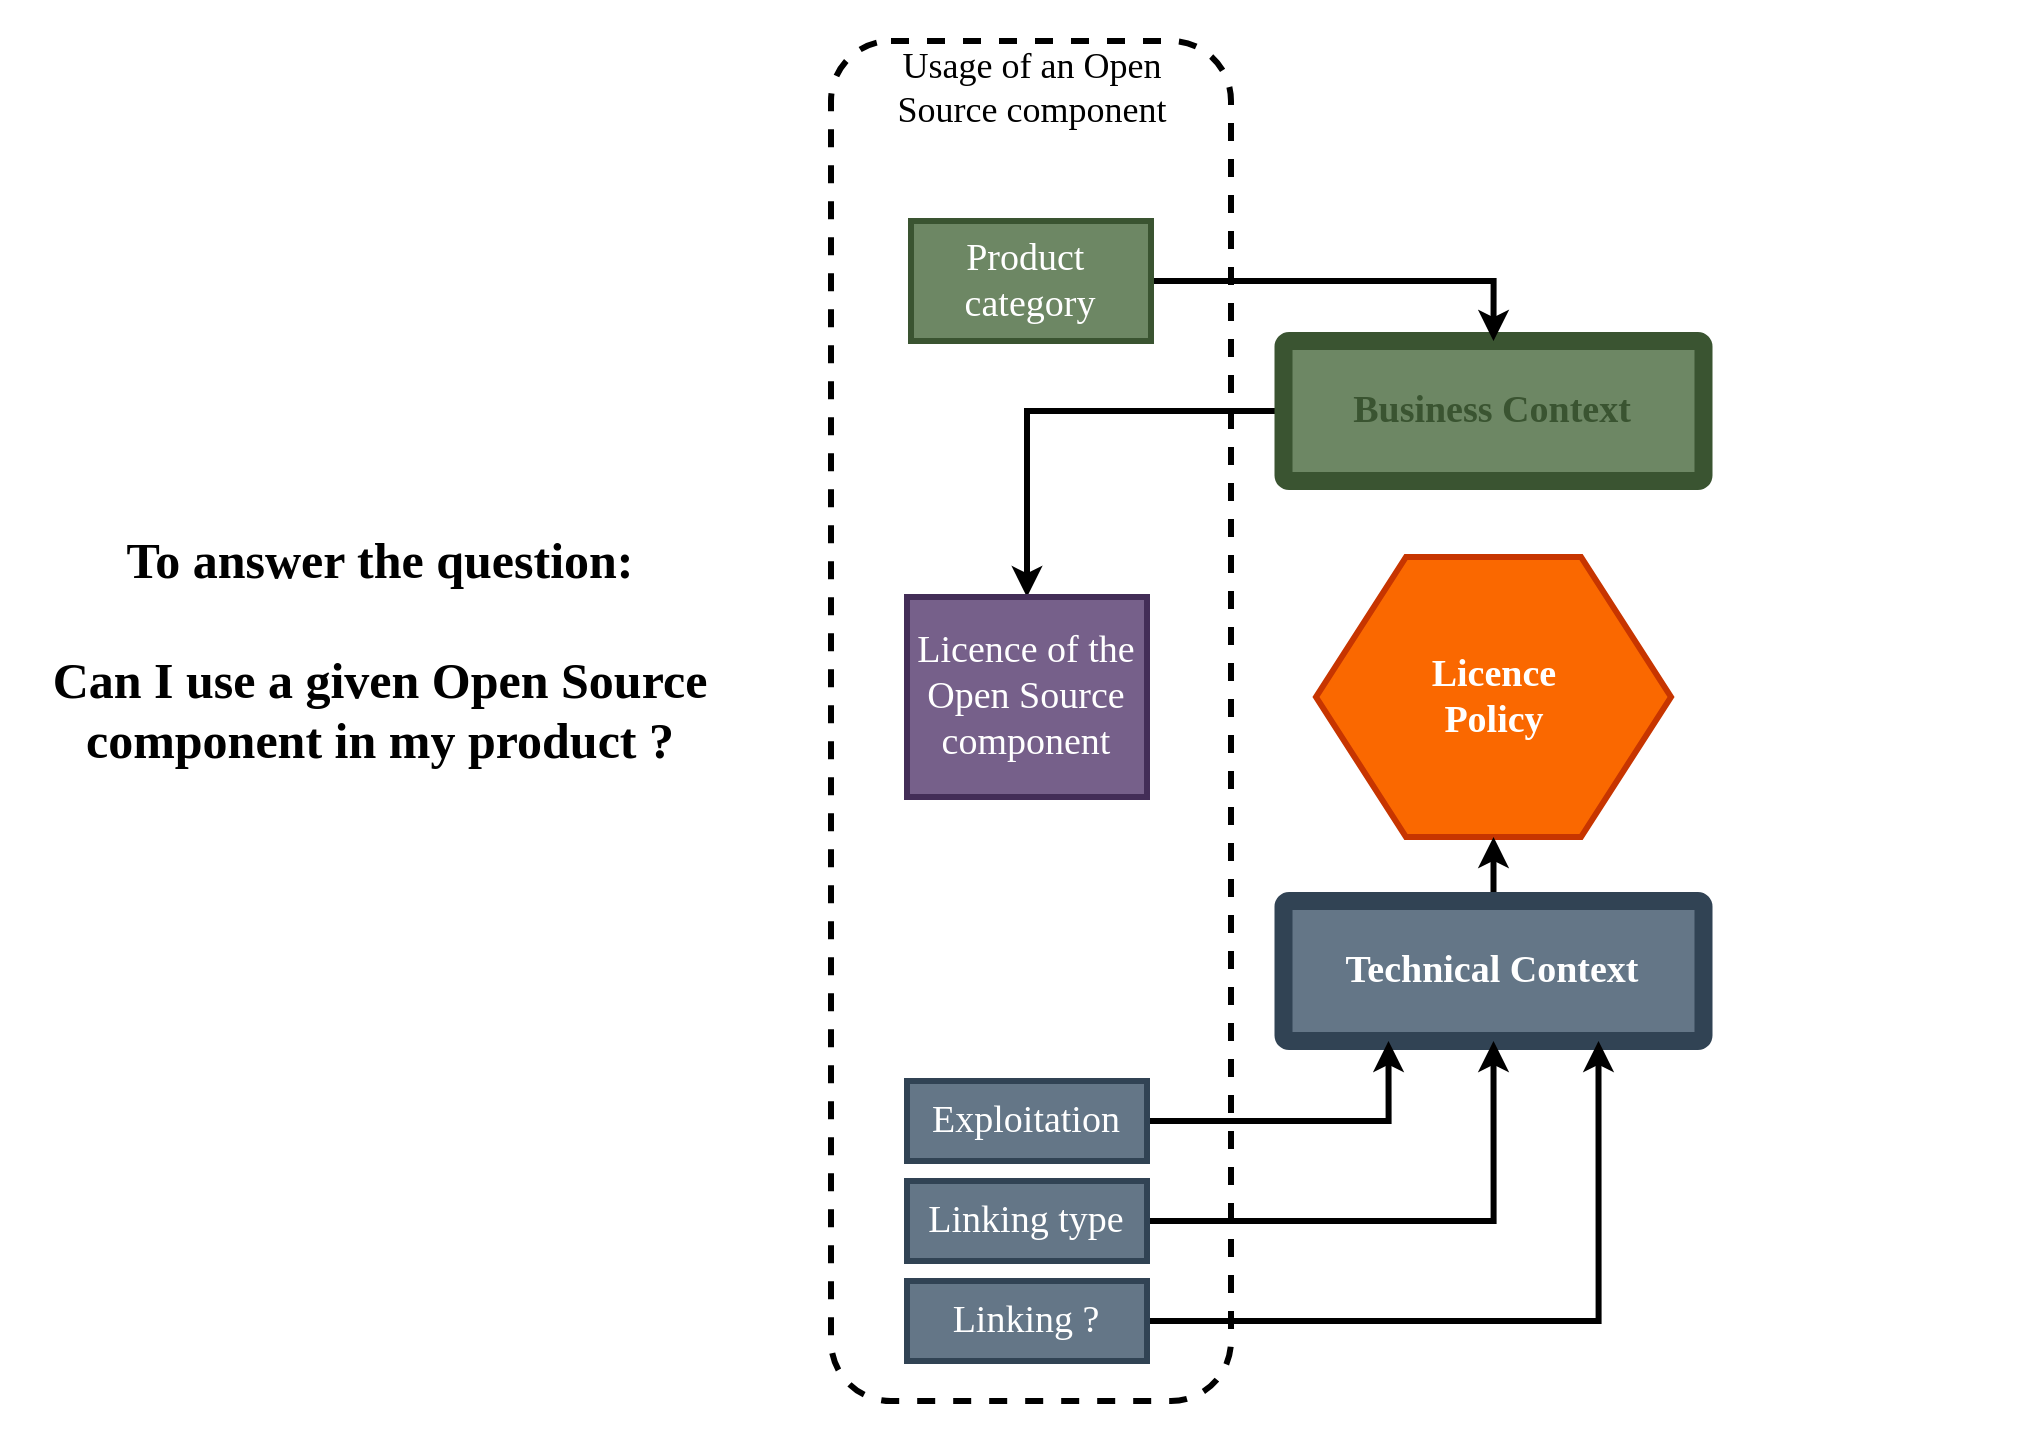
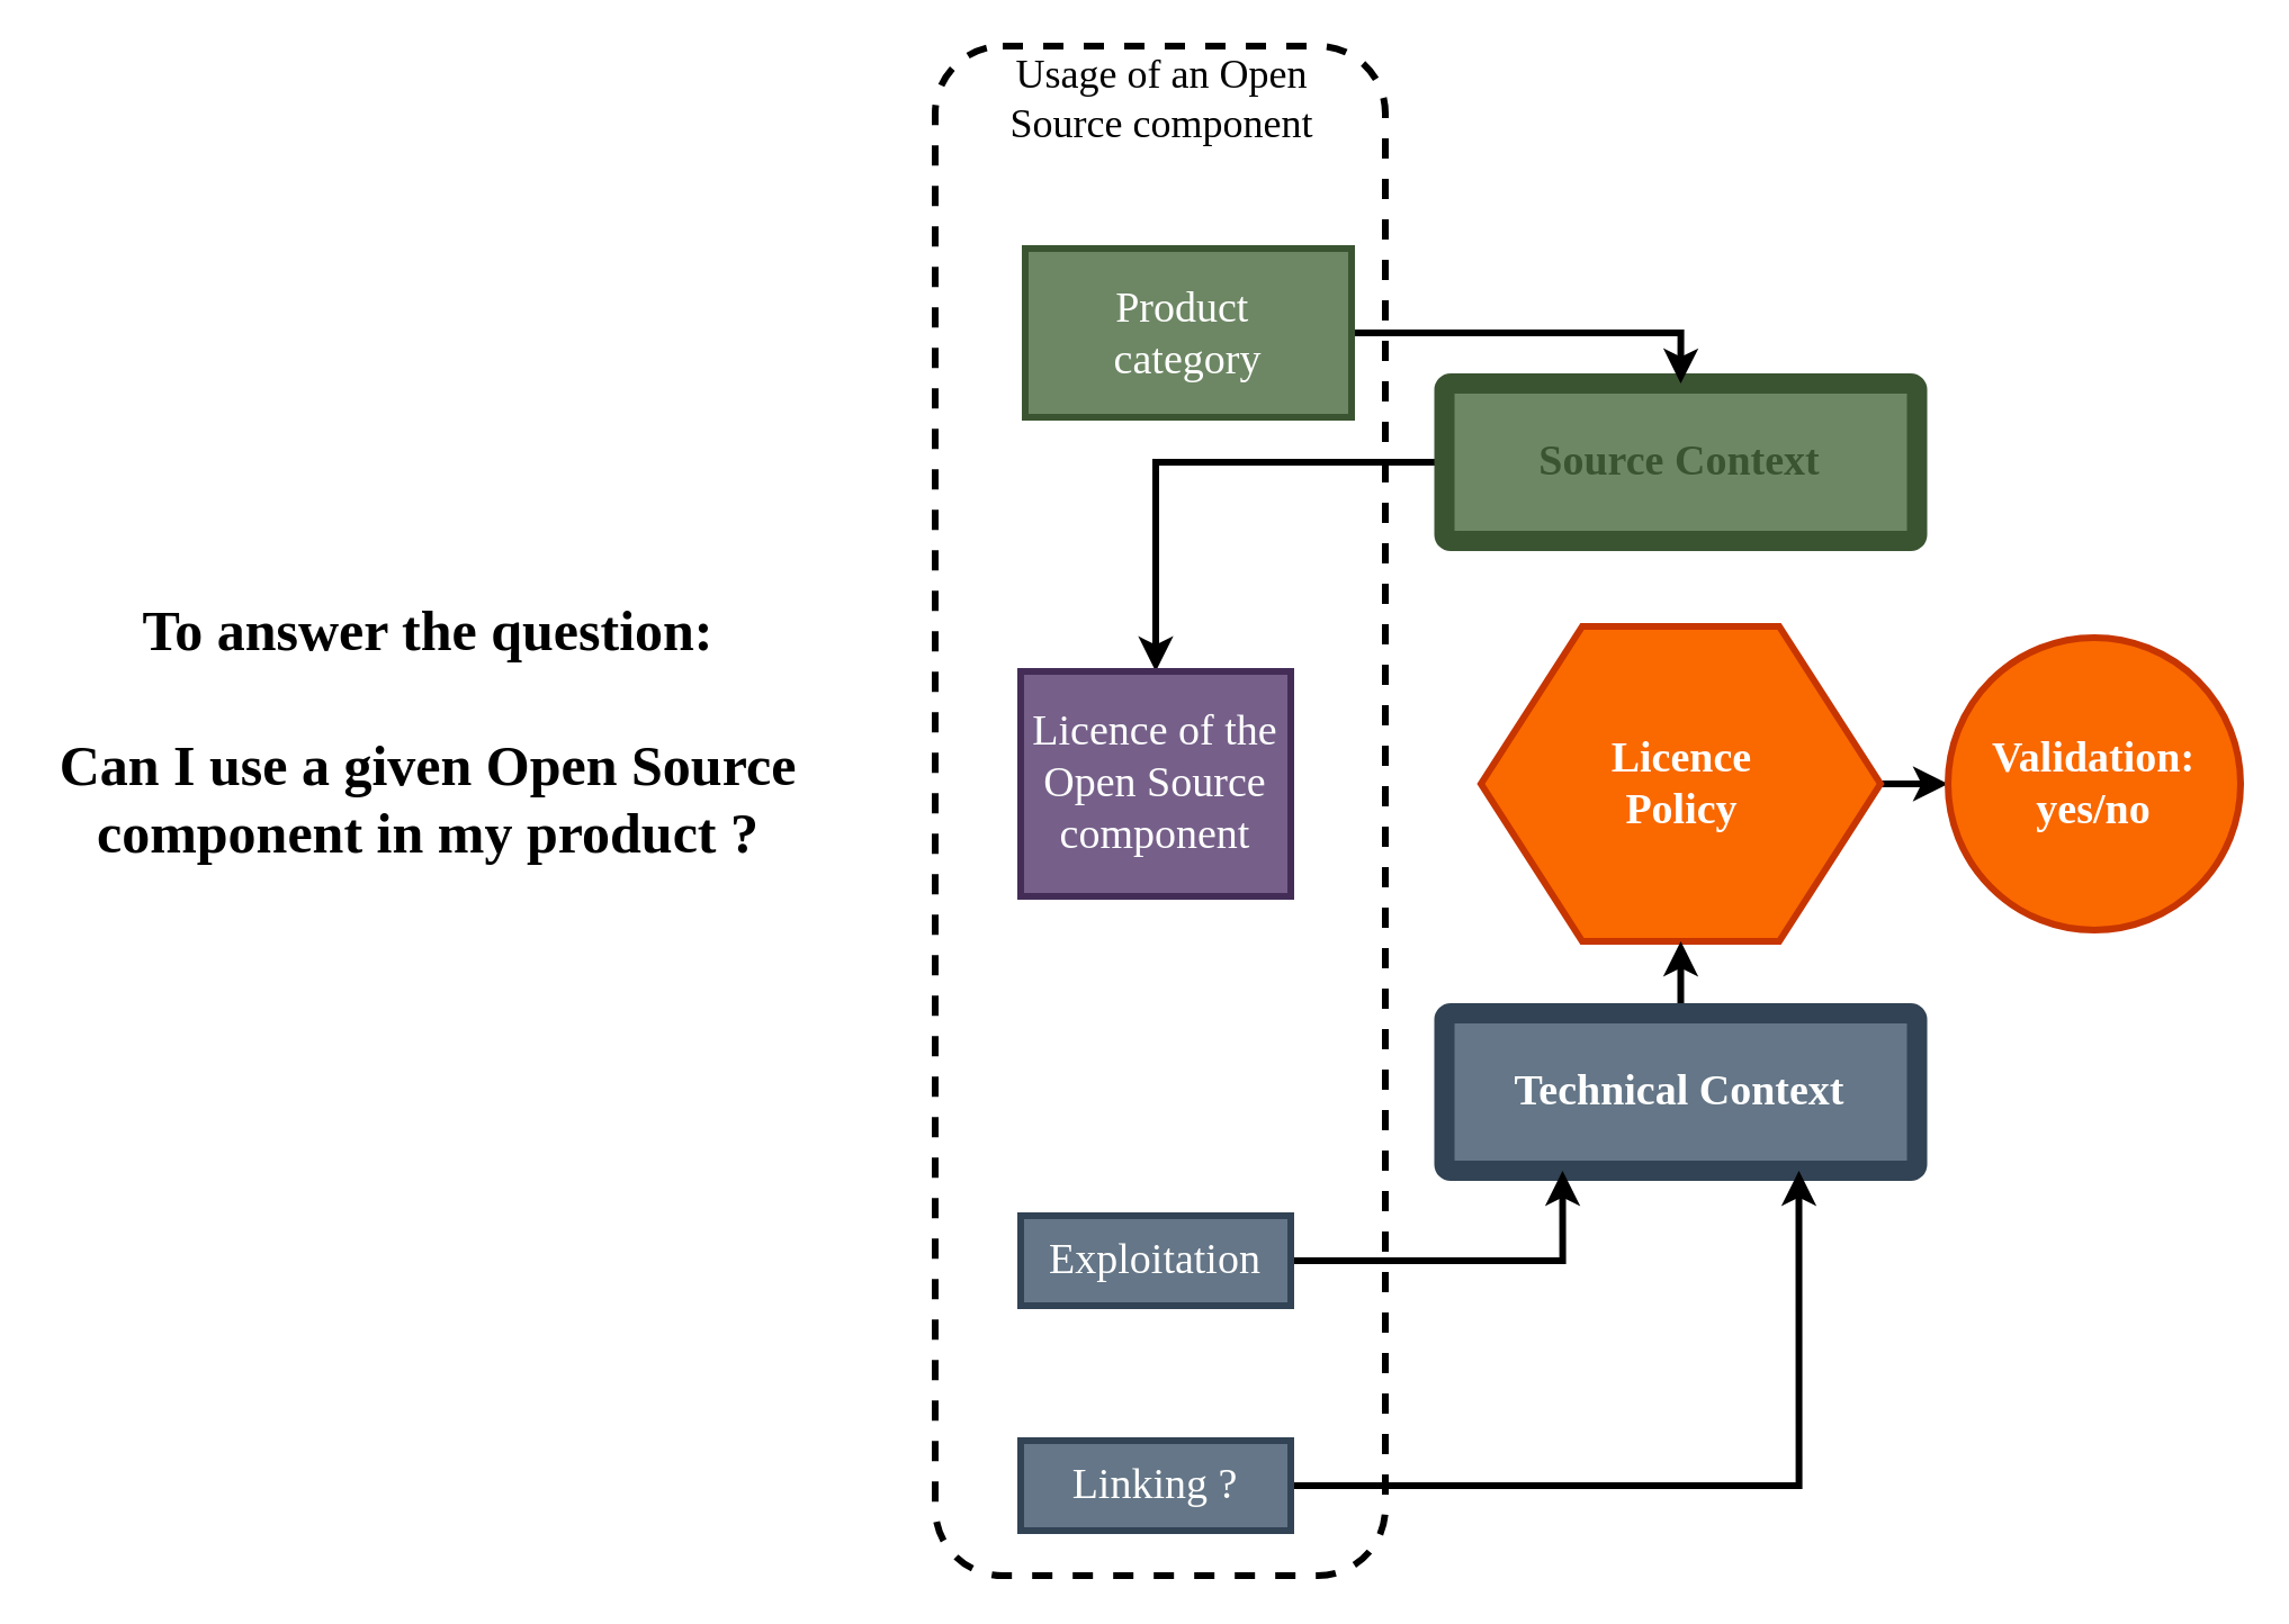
  <mxCell id="0" />
  <mxCell id="1" parent="0" />
  <mxCell id="2" value="" style="rounded=1;whiteSpace=wrap;html=1;strokeWidth=3;fontFamily=Ubuntu;fontSize=19;fontColor=#FFFFFF;fillColor=none;dashed=1;" parent="1" vertex="1"><mxGeometry x="415" y="20" width="200" height="680" as="geometry" /></mxCell>
  <mxCell id="3" style="edgeStyle=orthogonalEdgeStyle;rounded=0;orthogonalLoop=1;jettySize=auto;html=1;fontFamily=Ubuntu;fontSize=19;fontColor=#FFFFFF;strokeWidth=3;" parent="1" source="4" target="17" edge="1"><mxGeometry relative="1" as="geometry" /></mxCell>
- <mxCell id="4" value="Business Context" style="rounded=1;whiteSpace=wrap;html=1;arcSize=4;fillColor=#6d8764;fontColor=#3A5431;strokeColor=#3A5431;strokeWidth=9;fontFamily=Ubuntu;fontSize=19;fontStyle=1" parent="1" vertex="1"><mxGeometry x="641.25" y="170" width="210" height="70" as="geometry" /></mxCell>
+ <mxCell id="4" value="Source Context" style="rounded=1;whiteSpace=wrap;html=1;arcSize=4;fillColor=#6d8764;fontColor=#3A5431;strokeColor=#3A5431;strokeWidth=9;fontFamily=Ubuntu;fontSize=19;fontStyle=1" parent="1" vertex="1"><mxGeometry x="641.25" y="170" width="210" height="70" as="geometry" /></mxCell>
  <mxCell id="5" style="edgeStyle=orthogonalEdgeStyle;rounded=0;orthogonalLoop=1;jettySize=auto;html=1;exitX=1;exitY=0.5;exitDx=0;exitDy=0;entryX=0.5;entryY=0;entryDx=0;entryDy=0;fontFamily=Ubuntu;fontSize=19;fontColor=#FFFFFF;strokeWidth=3;" parent="1" source="6" target="4" edge="1"><mxGeometry relative="1" as="geometry" /></mxCell>
- <mxCell id="6" value="Product&amp;nbsp;&lt;br&gt;category" style="rounded=0;whiteSpace=wrap;html=1;strokeWidth=3;fontFamily=Ubuntu;fontSize=19;fontColor=#ffffff;fillColor=#6d8764;strokeColor=#3A5431;" parent="1" vertex="1"><mxGeometry x="455" y="110" width="120" height="60" as="geometry" /></mxCell>
+ <mxCell id="6" value="Product&amp;nbsp;&lt;br&gt;category" style="rounded=0;whiteSpace=wrap;html=1;strokeWidth=3;fontFamily=Ubuntu;fontSize=19;fontColor=#ffffff;fillColor=#6d8764;strokeColor=#3A5431;" parent="1" vertex="1"><mxGeometry x="455" y="110" width="145" height="75" as="geometry" /></mxCell>
+ <mxCell id="7" value="" style="edgeStyle=orthogonalEdgeStyle;rounded=0;orthogonalLoop=1;jettySize=auto;html=1;fontFamily=Ubuntu;fontSize=19;fontColor=#FFFFFF;strokeWidth=3;" parent="1" source="8" target="18" edge="1"><mxGeometry relative="1" as="geometry" /></mxCell>
  <mxCell id="8" value="Licence&lt;br&gt;Policy" style="shape=hexagon;perimeter=hexagonPerimeter2;whiteSpace=wrap;html=1;fixedSize=1;strokeWidth=3;fontFamily=Ubuntu;fontSize=19;fontColor=#FFFFFF;size=45;fillColor=#fa6800;strokeColor=#C73500;fontStyle=1" parent="1" vertex="1"><mxGeometry x="657.5" y="278" width="177.5" height="140" as="geometry" /></mxCell>
  <mxCell id="9" style="edgeStyle=orthogonalEdgeStyle;rounded=0;orthogonalLoop=1;jettySize=auto;html=1;exitX=0.5;exitY=0;exitDx=0;exitDy=0;entryX=0.5;entryY=1;entryDx=0;entryDy=0;fontFamily=Ubuntu;fontSize=19;fontColor=#FFFFFF;strokeWidth=3;" parent="1" source="10" target="8" edge="1"><mxGeometry relative="1" as="geometry" /></mxCell>
  <mxCell id="10" value="Technical Context" style="rounded=1;whiteSpace=wrap;html=1;arcSize=4;fillColor=#647687;fontColor=#ffffff;strokeColor=#314354;strokeWidth=9;fontFamily=Ubuntu;fontSize=19;fontStyle=1" parent="1" vertex="1"><mxGeometry x="641.25" y="450" width="210" height="70" as="geometry" /></mxCell>
  <mxCell id="11" style="edgeStyle=orthogonalEdgeStyle;rounded=0;orthogonalLoop=1;jettySize=auto;html=1;exitX=1;exitY=0.5;exitDx=0;exitDy=0;entryX=0.25;entryY=1;entryDx=0;entryDy=0;fontFamily=Ubuntu;fontSize=19;fontColor=#FFFFFF;strokeWidth=3;" parent="1" source="12" target="10" edge="1"><mxGeometry relative="1" as="geometry" /></mxCell>
  <mxCell id="12" value="Exploitation" style="rounded=0;whiteSpace=wrap;html=1;strokeWidth=3;fontFamily=Ubuntu;fontSize=19;fontColor=#ffffff;fillColor=#647687;strokeColor=#314354;" parent="1" vertex="1"><mxGeometry x="453" y="540" width="120" height="40" as="geometry" /></mxCell>
- <mxCell id="13" style="edgeStyle=orthogonalEdgeStyle;rounded=0;orthogonalLoop=1;jettySize=auto;html=1;exitX=1;exitY=0.5;exitDx=0;exitDy=0;entryX=0.5;entryY=1;entryDx=0;entryDy=0;fontFamily=Ubuntu;fontSize=19;fontColor=#FFFFFF;strokeWidth=3;" parent="1" source="14" target="10" edge="1"><mxGeometry relative="1" as="geometry" /></mxCell>
- <mxCell id="14" value="Linking type" style="rounded=0;whiteSpace=wrap;html=1;strokeWidth=3;fontFamily=Ubuntu;fontSize=19;fontColor=#ffffff;fillColor=#647687;strokeColor=#314354;" parent="1" vertex="1"><mxGeometry x="453" y="590" width="120" height="40" as="geometry" /></mxCell>
  <mxCell id="15" style="edgeStyle=orthogonalEdgeStyle;rounded=0;orthogonalLoop=1;jettySize=auto;html=1;exitX=1;exitY=0.5;exitDx=0;exitDy=0;entryX=0.75;entryY=1;entryDx=0;entryDy=0;fontFamily=Ubuntu;fontSize=19;fontColor=#FFFFFF;strokeWidth=3;" parent="1" source="16" target="10" edge="1"><mxGeometry relative="1" as="geometry" /></mxCell>
  <mxCell id="16" value="Linking ?" style="rounded=0;whiteSpace=wrap;html=1;strokeWidth=3;fontFamily=Ubuntu;fontSize=19;fontColor=#ffffff;fillColor=#647687;strokeColor=#314354;" parent="1" vertex="1"><mxGeometry x="453" y="640" width="120" height="40" as="geometry" /></mxCell>
  <mxCell id="17" value="Licence of the Open Source&lt;br&gt;component" style="rounded=0;whiteSpace=wrap;html=1;strokeWidth=3;fontFamily=Ubuntu;fontSize=19;fontColor=#ffffff;fillColor=#76608a;strokeColor=#432D57;" parent="1" vertex="1"><mxGeometry x="453" y="298" width="120" height="100" as="geometry" /></mxCell>
+ <mxCell id="18" value="Validation:&lt;br style=&quot;border-color: var(--border-color);&quot;&gt;yes/no" style="ellipse;whiteSpace=wrap;html=1;fontSize=19;fontFamily=Ubuntu;fillColor=#fa6800;strokeColor=#C73500;fontColor=#FFFFFF;strokeWidth=3;fontStyle=1;" parent="1" vertex="1"><mxGeometry x="865" y="283" width="130" height="130" as="geometry" /></mxCell>
  <mxCell id="19" value="To answer the question:&lt;br style=&quot;font-size: 25px;&quot;&gt;&lt;br style=&quot;font-size: 25px;&quot;&gt;Can I use a given Open Source component in my product ?" style="text;html=1;strokeColor=none;fillColor=none;align=center;verticalAlign=middle;whiteSpace=wrap;rounded=0;fontFamily=Ubuntu;fontSize=25;fontStyle=1" parent="1" vertex="1"><mxGeometry x="20" y="200" width="340" height="250" as="geometry" /></mxCell>
  <mxCell id="20" value="&lt;p style=&quot;line-height: 130%; font-size: 18px;&quot;&gt;&lt;/p&gt;&lt;div style=&quot;text-align: center; font-size: 18px;&quot;&gt;Usage of an Open Source component&lt;/div&gt;&lt;br style=&quot;font-size: 18px;&quot;&gt;&lt;p style=&quot;font-size: 18px;&quot;&gt;&lt;/p&gt;" style="text;whiteSpace=wrap;html=1;fontSize=18;fontFamily=Ubuntu;verticalAlign=middle;" parent="1" vertex="1"><mxGeometry x="430" y="20" width="170" height="70" as="geometry" /></mxCell>
